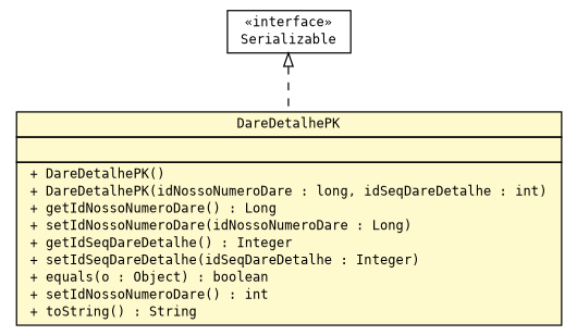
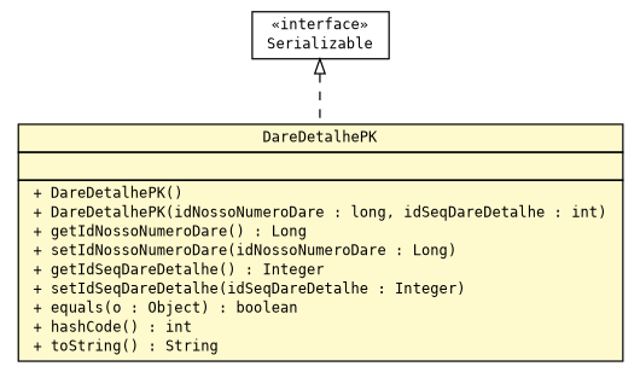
  digraph {
    nodesep=0.25
    ranksep=0.5
    fontname="DejaVu Sans Mono"
    node [fontcolor=black fontname="DejaVu Sans Mono" fontsize=10.0 shape=plaintext]
-   n1 [label=<<table title="br.gov.to.sefaz.arr.persistence.entity.DareDetalhePK" border="0" cellborder="1" cellspacing="0" cellpadding="2" port="p" bgcolor="lemonChiffon" href="./DareDetalhePK.html"> 		<tr><td><table border="0" cellspacing="0" cellpadding="1"> <tr><td align="center" balign="center"> DareDetalhePK </td></tr> 		</table></td></tr> 		<tr><td><table border="0" cellspacing="0" cellpadding="1"> <tr><td align="left" balign="left">  </td></tr> 		</table></td></tr> 		<tr><td><table border="0" cellspacing="0" cellpadding="1"> <tr><td align="left" balign="left"> + DareDetalhePK() </td></tr> <tr><td align="left" balign="left"> + DareDetalhePK(idNossoNumeroDare : long, idSeqDareDetalhe : int) </td></tr> <tr><td align="left" balign="left"> + getIdNossoNumeroDare() : Long </td></tr> <tr><td align="left" balign="left"> + setIdNossoNumeroDare(idNossoNumeroDare : Long) </td></tr> <tr><td align="left" balign="left"> + getIdSeqDareDetalhe() : Integer </td></tr> <tr><td align="left" balign="left"> + setIdSeqDareDetalhe(idSeqDareDetalhe : Integer) </td></tr> <tr><td align="left" balign="left"> + equals(o : Object) : boolean </td></tr> <tr><td align="left" balign="left"> + setIdNossoNumeroDare() : int </td></tr> <tr><td align="left" balign="left"> + toString() : String </td></tr> 		</table></td></tr> 		</table>>]
+   n1 [label=<<table title="br.gov.to.sefaz.arr.persistence.entity.DareDetalhePK" border="0" cellborder="1" cellspacing="0" cellpadding="2" port="p" bgcolor="lemonChiffon" href="./DareDetalhePK.html"> 		<tr><td><table border="0" cellspacing="0" cellpadding="1"> <tr><td align="center" balign="center"> DareDetalhePK </td></tr> 		</table></td></tr> 		<tr><td><table border="0" cellspacing="0" cellpadding="1"> <tr><td align="left" balign="left">  </td></tr> 		</table></td></tr> 		<tr><td><table border="0" cellspacing="0" cellpadding="1"> <tr><td align="left" balign="left"> + DareDetalhePK() </td></tr> <tr><td align="left" balign="left"> + DareDetalhePK(idNossoNumeroDare : long, idSeqDareDetalhe : int) </td></tr> <tr><td align="left" balign="left"> + getIdNossoNumeroDare() : Long </td></tr> <tr><td align="left" balign="left"> + setIdNossoNumeroDare(idNossoNumeroDare : Long) </td></tr> <tr><td align="left" balign="left"> + getIdSeqDareDetalhe() : Integer </td></tr> <tr><td align="left" balign="left"> + setIdSeqDareDetalhe(idSeqDareDetalhe : Integer) </td></tr> <tr><td align="left" balign="left"> + equals(o : Object) : boolean </td></tr> <tr><td align="left" balign="left"> + hashCode() : int </td></tr> <tr><td align="left" balign="left"> + toString() : String </td></tr> 		</table></td></tr> 		</table>>]
    n2 [label=<<table title="java.io.Serializable" border="0" cellborder="1" cellspacing="0" cellpadding="2" port="p" href="http://java.sun.com/j2se/1.4.2/docs/api/java/io/Serializable.html"> 		<tr><td><table border="0" cellspacing="0" cellpadding="1"> <tr><td align="center" balign="center"> &#171;interface&#187; </td></tr> <tr><td align="center" balign="center"> Serializable </td></tr> 		</table></td></tr> 		</table>>]
    n2 -> n1 [arrowtail=empty dir=back fontname="DejaVu Sans Mono" fontsize=10 headport=p labelfontname=arial labelfontsize=10 style=dashed tailport=p]
  }
